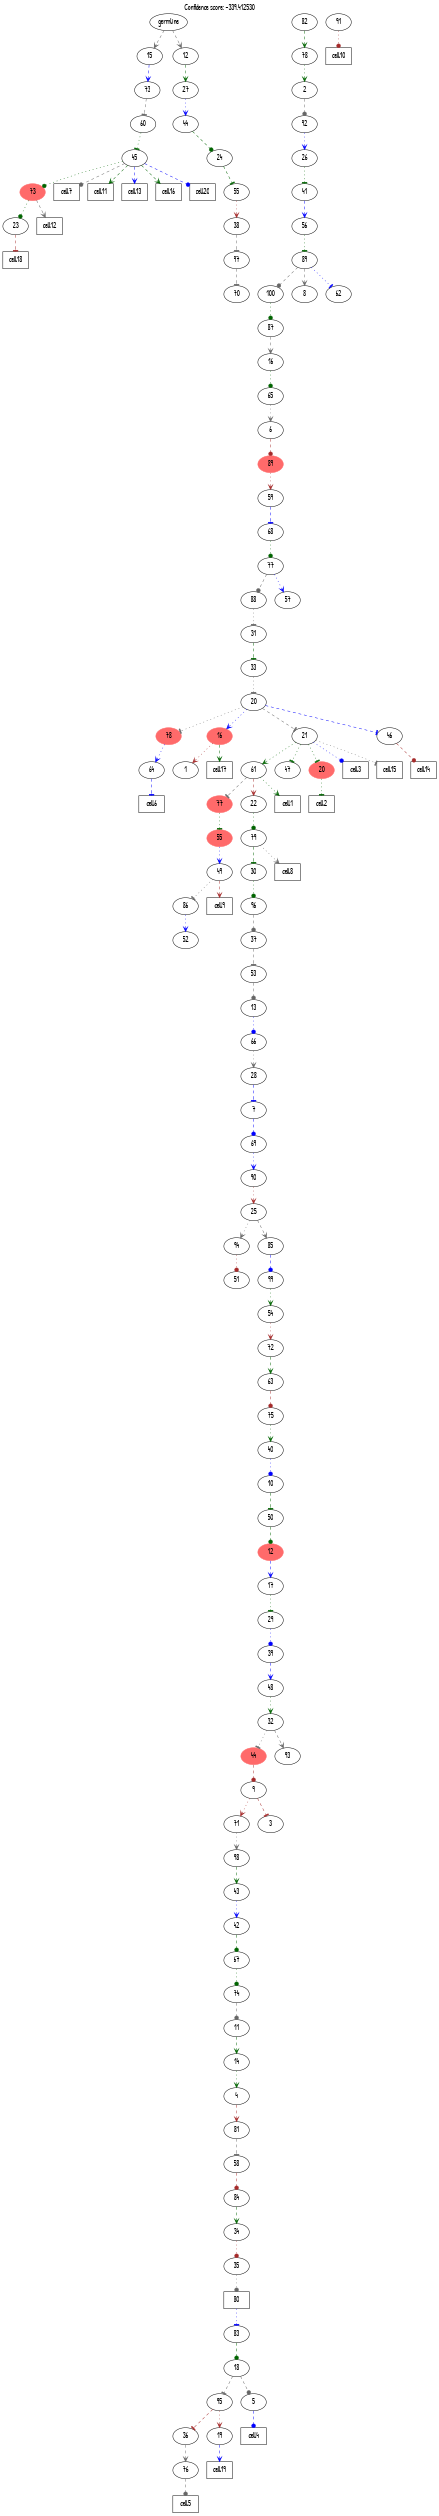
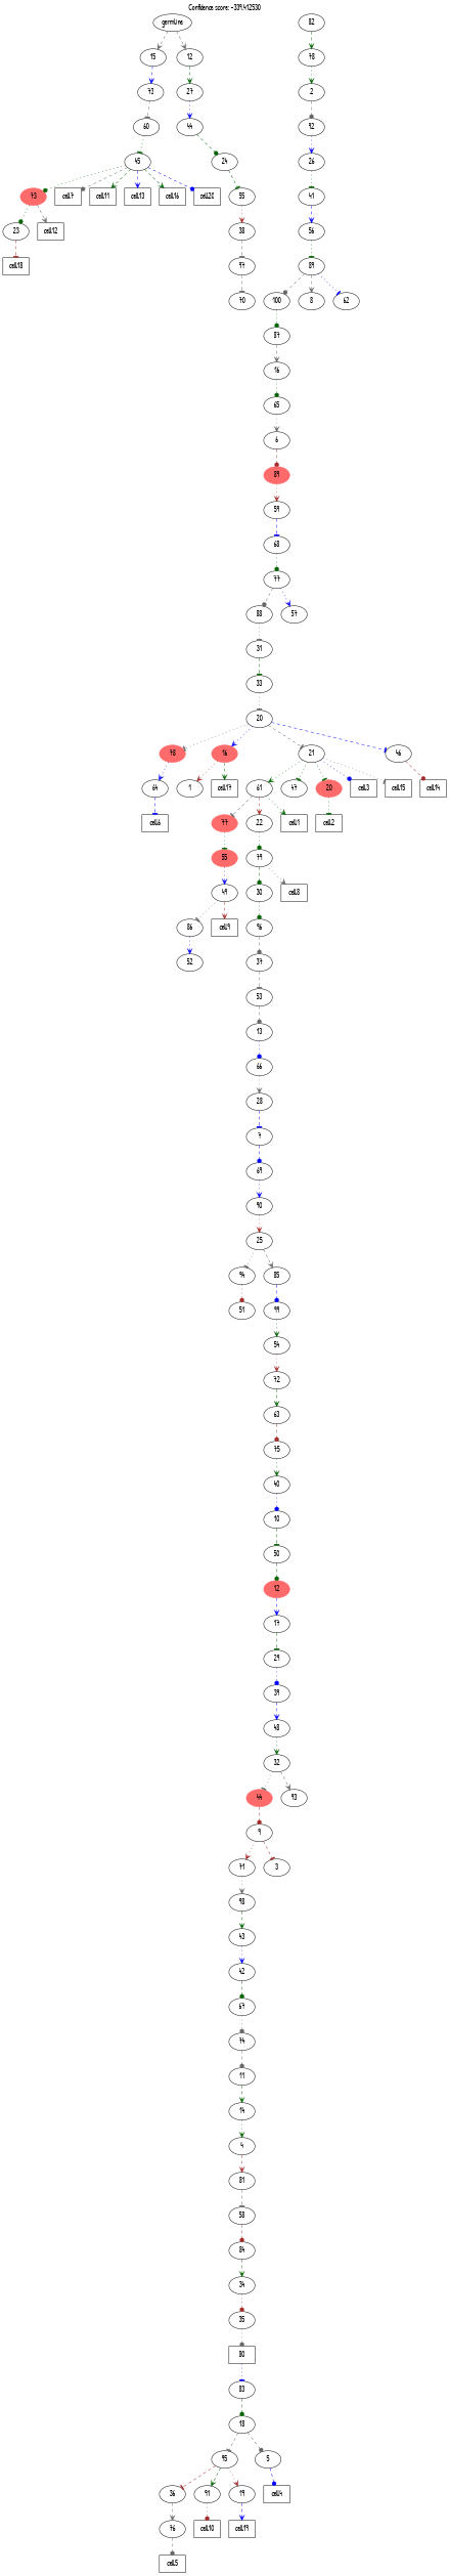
  digraph {
    fontname="Patrick Hand"
    label="Confidence score: -339.412530"
    labelloc=t
    node [fontname="Patrick Hand"]
    edge [arrowhead=vee color=darkgreen fontname="Patrick Hand" style=dashed]
    n1 [color=indianred1 label=73 style=filled]
    n2 [label=23]
    cell12 [shape=box]
    cell18 [shape=box]
    n5 [label=45]
    cell7 [shape=box]
    cell11 [shape=box]
    cell13 [shape=box]
    cell16 [shape=box]
    cell20 [shape=box]
    n11 [label=60]
    n12 [label=73]
    n13 [label=15]
    n14 [color=indianred1 label=78 style=filled]
    n15 [label=64]
    cell6 [shape=box]
    n17 [color=indianred1 label=16 style=filled]
    n18 [label=1]
    cell17 [shape=box]
    n20 [label=86]
    n21 [label=52]
    n22 [label=49]
    cell9 [shape=box]
    n24 [color=indianred1 label=55 style=filled]
    n25 [color=indianred1 label=77 style=filled]
    n26 [label=94]
    n27 [label=51]
    n28 [label=36]
    n29 [label=76]
    cell5 [shape=box]
    n31 [label=95]
    n32 [label=91]
    n33 [label=19]
    cell10 [shape=box]
    cell19 [shape=box]
    n36 [label=18]
    n37 [label=5]
    cell4 [shape=box]
    n39 [label=83]
    n40 [label=80 shape=box]
    n41 [label=35]
    n42 [label=34]
    n43 [label=84]
    n44 [label=58]
    n45 [label=81]
    n46 [label=4]
    n47 [label=14]
    n48 [label=11]
    n49 [label=74]
    n50 [label=67]
    n51 [label=42]
    n52 [label=43]
    n53 [label=98]
    n54 [label=71]
    n55 [label=9]
    n56 [label=3]
    n57 [color=indianred1 label=44 style=filled]
    n58 [label=32]
    n59 [label=93]
    n60 [label=48]
    n61 [label=39]
    n62 [label=29]
    n63 [label=17]
    n64 [color=indianred1 label=12 style=filled]
    n65 [label=50]
    n66 [label=10]
    n67 [label=40]
    n68 [label=75]
    n69 [label=63]
    n70 [label=72]
    n71 [label=54]
    n72 [label=99]
    n73 [label=85]
    n74 [label=25]
    n75 [label=90]
    n76 [label=69]
    n77 [label=7]
    n78 [label=28]
    n79 [label=66]
    n80 [label=13]
    n81 [label=53]
    n82 [label=37]
    n83 [label=96]
    n84 [label=30]
    n85 [label=79]
    cell8 [shape=box]
    n87 [label=22]
    n88 [label=61]
    cell1 [shape=box]
    n90 [label=21]
    n91 [label=47]
    n92 [color=indianred1 label=20 style=filled]
    cell3 [shape=box]
    cell15 [shape=box]
    cell2 [shape=box]
    n96 [label=20]
    n97 [label=46]
    cell14 [shape=box]
    n99 [label=33]
    n100 [label=31]
    n101 [label=88]
    n102 [label=77]
    n103 [label=57]
    n104 [label=68]
    n105 [label=59]
    n106 [color=indianred1 label=89 style=filled]
    n107 [label=6]
    n108 [label=65]
    n109 [label=16]
    n110 [label=87]
    n111 [label=100]
    n112 [label=89]
    n113 [label=8]
    n114 [label=62]
    n115 [label=56]
    n116 [label=41]
    n117 [label=26]
    n118 [label=92]
    n119 [label=2]
    n120 [label=78]
    n121 [label=82]
    n122 [label=97]
    n123 [label=70]
    n124 [label=38]
    n125 [label=55]
    n126 [label=24]
    n127 [label=44]
    n128 [label=27]
    n129 [label=12]
    n130 [label=germline]
    n1 -> n2 [arrowhead=dot style=dotted]
    n1 -> cell12 [color=gray40]
    n2 -> cell18 [arrowhead=tee color=brown]
    n5 -> n1 [arrowhead=dot style=dotted]
    n5 -> cell7 [arrowhead=dot color=gray40]
    n5 -> cell11
    n5 -> cell13 [color=blue]
    n5 -> cell16
    n5 -> cell20 [arrowhead=dot color=blue]
    n11 -> n5 [arrowhead=tee style=dotted]
    n12 -> n11 [arrowhead=tee color=gray40]
    n13 -> n12 [color=blue]
    n14 -> n15 [color=blue style=dotted]
    n15 -> cell6 [arrowhead=tee color=blue]
    n17 -> n18 [color=brown style=dotted]
    n17 -> cell17
    n20 -> n21 [color=blue style=dotted]
    n22 -> n20 [arrowhead=tee color=gray40 style=dotted]
    n22 -> cell9 [color=brown]
    n24 -> n22 [color=blue style=dotted]
    n25 -> n24 [arrowhead=tee style=dotted]
    n26 -> n27 [arrowhead=dot color=brown style=dotted]
    n28 -> n29 [color=gray40]
    n29 -> cell5 [arrowhead=dot color=gray40]
    n31 -> n28 [arrowhead=tee color=brown]
+   n31 -> n32
    n31 -> n33 [color=brown style=dotted]
    n32 -> cell10 [arrowhead=dot color=brown style=dotted]
    n33 -> cell19 [color=blue]
    n36 -> n31 [arrowhead=tee color=gray40]
    n36 -> n37 [arrowhead=dot color=gray40]
    n37 -> cell4 [arrowhead=dot color=blue]
    n39 -> n36 [arrowhead=dot]
    n40 -> n39 [arrowhead=tee color=blue style=dotted]
    n41 -> n40 [arrowhead=dot color=gray40 style=dotted]
    n42 -> n41 [arrowhead=dot color=brown style=dotted]
    n43 -> n42
    n44 -> n43 [arrowhead=dot color=brown]
    n45 -> n44 [arrowhead=tee color=gray40]
    n46 -> n45 [color=brown]
    n47 -> n46 [style=dotted]
    n48 -> n47
    n49 -> n48 [arrowhead=dot color=gray40]
-   n50 -> n49 [arrowhead=dot style=dotted]
+   n50 -> n49 [arrowhead=dot color=gray40 style=dotted]
    n51 -> n50 [arrowhead=dot]
    n52 -> n51 [color=blue style=dotted]
    n53 -> n52
    n54 -> n53 [color=gray40 style=dotted]
    n55 -> n54 [color=brown style=dotted]
    n55 -> n56 [arrowhead=tee color=brown]
    n57 -> n55 [arrowhead=dot color=brown]
    n58 -> n57 [arrowhead=tee color=gray40 style=dotted]
    n58 -> n59 [color=gray40]
    n60 -> n58 [style=dotted]
    n61 -> n60 [color=blue]
    n62 -> n61 [arrowhead=dot color=blue style=dotted]
-   n63 -> n62 [arrowhead=tee style=dotted]
+   n63 -> n62 [arrowhead=tee]
    n64 -> n63 [color=blue]
    n65 -> n64 [arrowhead=dot]
    n66 -> n65 [arrowhead=tee]
    n67 -> n66 [arrowhead=dot color=blue style=dotted]
    n68 -> n67 [style=dotted]
    n69 -> n68 [arrowhead=dot color=brown]
    n70 -> n69
    n71 -> n70 [color=brown style=dotted]
    n72 -> n71 [style=dotted]
    n73 -> n72 [arrowhead=dot color=blue]
-   n74 -> n26 [color=gray40 style=dotted]
+   n74 -> n26 [arrowhead=tee color=gray40 style=dotted]
    n74 -> n73 [color=gray40]
    n75 -> n74 [color=brown style=dotted]
    n76 -> n75 [color=blue style=dotted]
    n77 -> n76 [arrowhead=dot color=blue]
    n78 -> n77 [arrowhead=tee color=blue]
    n79 -> n78 [color=gray40 style=dotted]
    n80 -> n79 [arrowhead=dot color=blue style=dotted]
    n81 -> n80 [arrowhead=dot color=gray40]
    n82 -> n81 [arrowhead=tee color=gray40]
    n83 -> n82 [arrowhead=dot color=gray40]
    n84 -> n83 [arrowhead=dot style=dotted]
-   n85 -> n84 [arrowhead=tee]
+   n85 -> n84 [arrowhead=dot]
    n85 -> cell8 [color=gray40 style=dotted]
    n87 -> n85 [arrowhead=dot style=dotted]
    n88 -> n25 [arrowhead=tee color=gray40]
    n88 -> n87 [color=brown]
    n88 -> cell1 [style=dotted]
    n90 -> n88 [style=dotted]
    n90 -> n91 [arrowhead=tee style=dotted]
    n90 -> n92 [arrowhead=tee style=dotted]
    n90 -> cell3 [arrowhead=dot color=blue style=dotted]
    n90 -> cell15 [arrowhead=tee color=gray40 style=dotted]
    n92 -> cell2 [arrowhead=tee style=dotted]
    n96 -> n14 [arrowhead=tee color=gray40 style=dotted]
    n96 -> n17 [color=blue style=dotted]
    n96 -> n90 [arrowhead=tee color=gray40]
    n96 -> n97 [arrowhead=tee color=blue]
    n97 -> cell14 [arrowhead=dot color=brown]
    n99 -> n96 [arrowhead=tee color=gray40 style=dotted]
    n100 -> n99 [arrowhead=tee]
    n101 -> n100 [arrowhead=tee color=gray40 style=dotted]
    n102 -> n101 [arrowhead=dot color=gray40]
    n102 -> n103 [color=blue style=dotted]
    n104 -> n102 [arrowhead=dot style=dotted]
    n105 -> n104 [arrowhead=tee color=blue]
    n106 -> n105 [color=brown style=dotted]
    n107 -> n106 [arrowhead=dot color=brown]
    n108 -> n107 [color=gray40 style=dotted]
    n109 -> n108 [arrowhead=dot style=dotted]
    n110 -> n109 [color=gray40]
    n111 -> n110 [arrowhead=dot style=dotted]
    n112 -> n111 [arrowhead=dot color=gray40]
    n112 -> n113 [color=gray40]
    n112 -> n114 [arrowhead=tee color=blue style=dotted]
    n115 -> n112 [arrowhead=tee style=dotted]
    n116 -> n115 [color=blue]
    n117 -> n116 [arrowhead=tee style=dotted]
    n118 -> n117 [color=blue style=dotted]
    n119 -> n118 [arrowhead=dot color=gray40]
    n120 -> n119 [style=dotted]
    n121 -> n120
    n122 -> n123 [arrowhead=tee color=gray40]
    n124 -> n122 [arrowhead=tee color=gray40]
    n125 -> n124 [color=brown style=dotted]
    n126 -> n125 [arrowhead=tee]
    n127 -> n126 [arrowhead=dot]
    n128 -> n127 [color=blue style=dotted]
    n129 -> n128
    n130 -> n13 [color=gray40]
    n130 -> n129 [color=gray40]
  }
